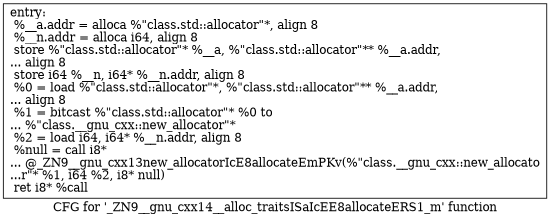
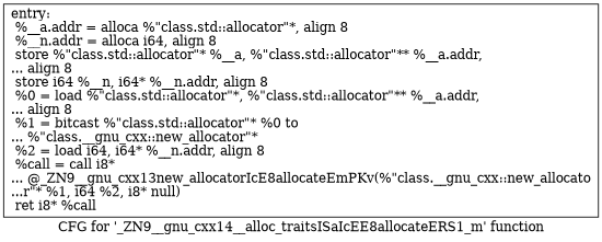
  digraph {
    label="CFG for '_ZN9__gnu_cxx14__alloc_traitsISaIcEE8allocateERS1_m' function"
-   n1 [label="{entry:\l  %__a.addr = alloca %\"class.std::allocator\"*, align 8\l  %__n.addr = alloca i64, align 8\l  store %\"class.std::allocator\"* %__a, %\"class.std::allocator\"** %__a.addr,\l... align 8\l  store i64 %__n, i64* %__n.addr, align 8\l  %0 = load %\"class.std::allocator\"*, %\"class.std::allocator\"** %__a.addr,\l... align 8\l  %1 = bitcast %\"class.std::allocator\"* %0 to\l... %\"class.__gnu_cxx::new_allocator\"*\l  %2 = load i64, i64* %__n.addr, align 8\l  %null = call i8*\l... @_ZN9__gnu_cxx13new_allocatorIcE8allocateEmPKv(%\"class.__gnu_cxx::new_allocato\l...r\"* %1, i64 %2, i8* null)\l  ret i8* %call\l}" shape=record]
+   n1 [label="{entry:\l  %__a.addr = alloca %\"class.std::allocator\"*, align 8\l  %__n.addr = alloca i64, align 8\l  store %\"class.std::allocator\"* %__a, %\"class.std::allocator\"** %__a.addr,\l... align 8\l  store i64 %__n, i64* %__n.addr, align 8\l  %0 = load %\"class.std::allocator\"*, %\"class.std::allocator\"** %__a.addr,\l... align 8\l  %1 = bitcast %\"class.std::allocator\"* %0 to\l... %\"class.__gnu_cxx::new_allocator\"*\l  %2 = load i64, i64* %__n.addr, align 8\l  %call = call i8*\l... @_ZN9__gnu_cxx13new_allocatorIcE8allocateEmPKv(%\"class.__gnu_cxx::new_allocato\l...r\"* %1, i64 %2, i8* null)\l  ret i8* %call\l}" shape=record]
  }
